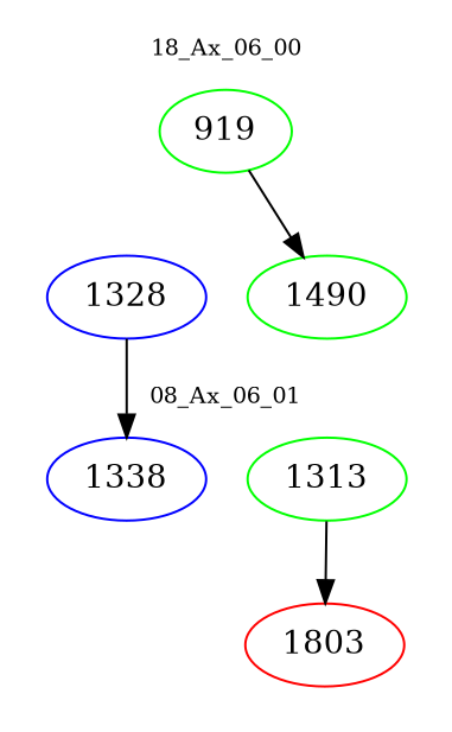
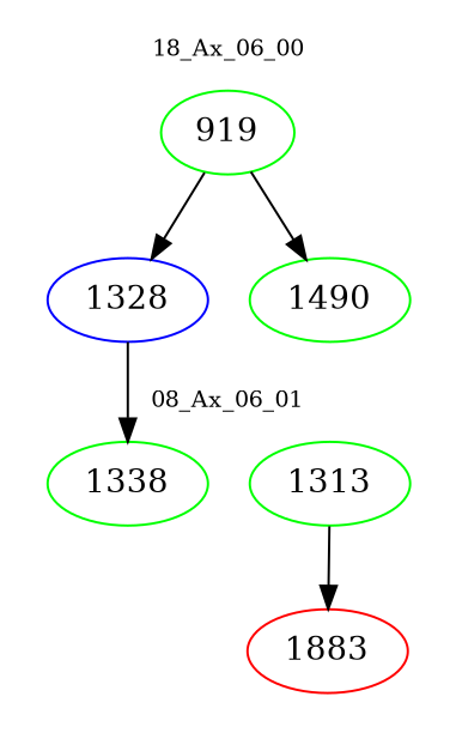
  digraph {
    node [color=green]
    edge [color=black]
    n1 [label=1313]
-   n2 [color=blue label=1338]
-   n3 [color=red label=1803]
+   n2 [label=1338]
+   n3 [color=red label=1883]
    n4 [label=919]
    n5 [color=blue label=1328]
    n6 [label=1490]
    subgraph cluster_1 {
      color=white
      fontsize=10
      label="08_Ax_06_01"
      n1
      n2
      n3
    }
    subgraph cluster_2 {
      color=white
      fontsize=10
      label="18_Ax_06_00"
      n4
      n5
      n6
    }
    n1 -> n3
+   n4 -> n5
    n4 -> n6
    n5 -> n2
  }
